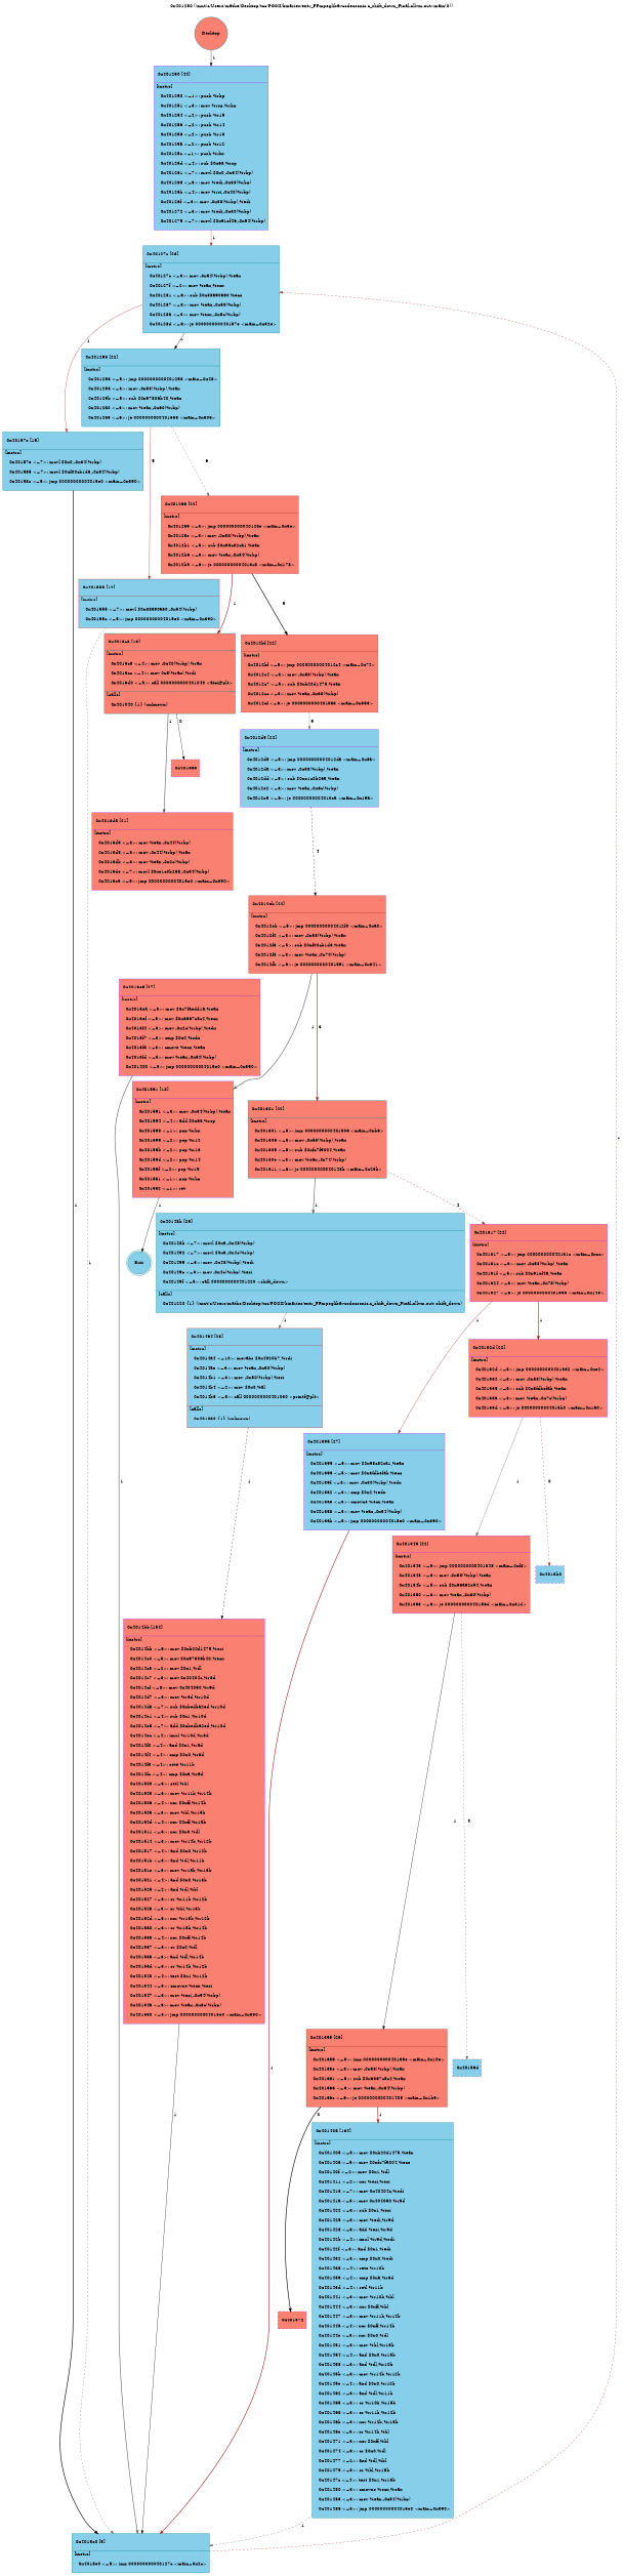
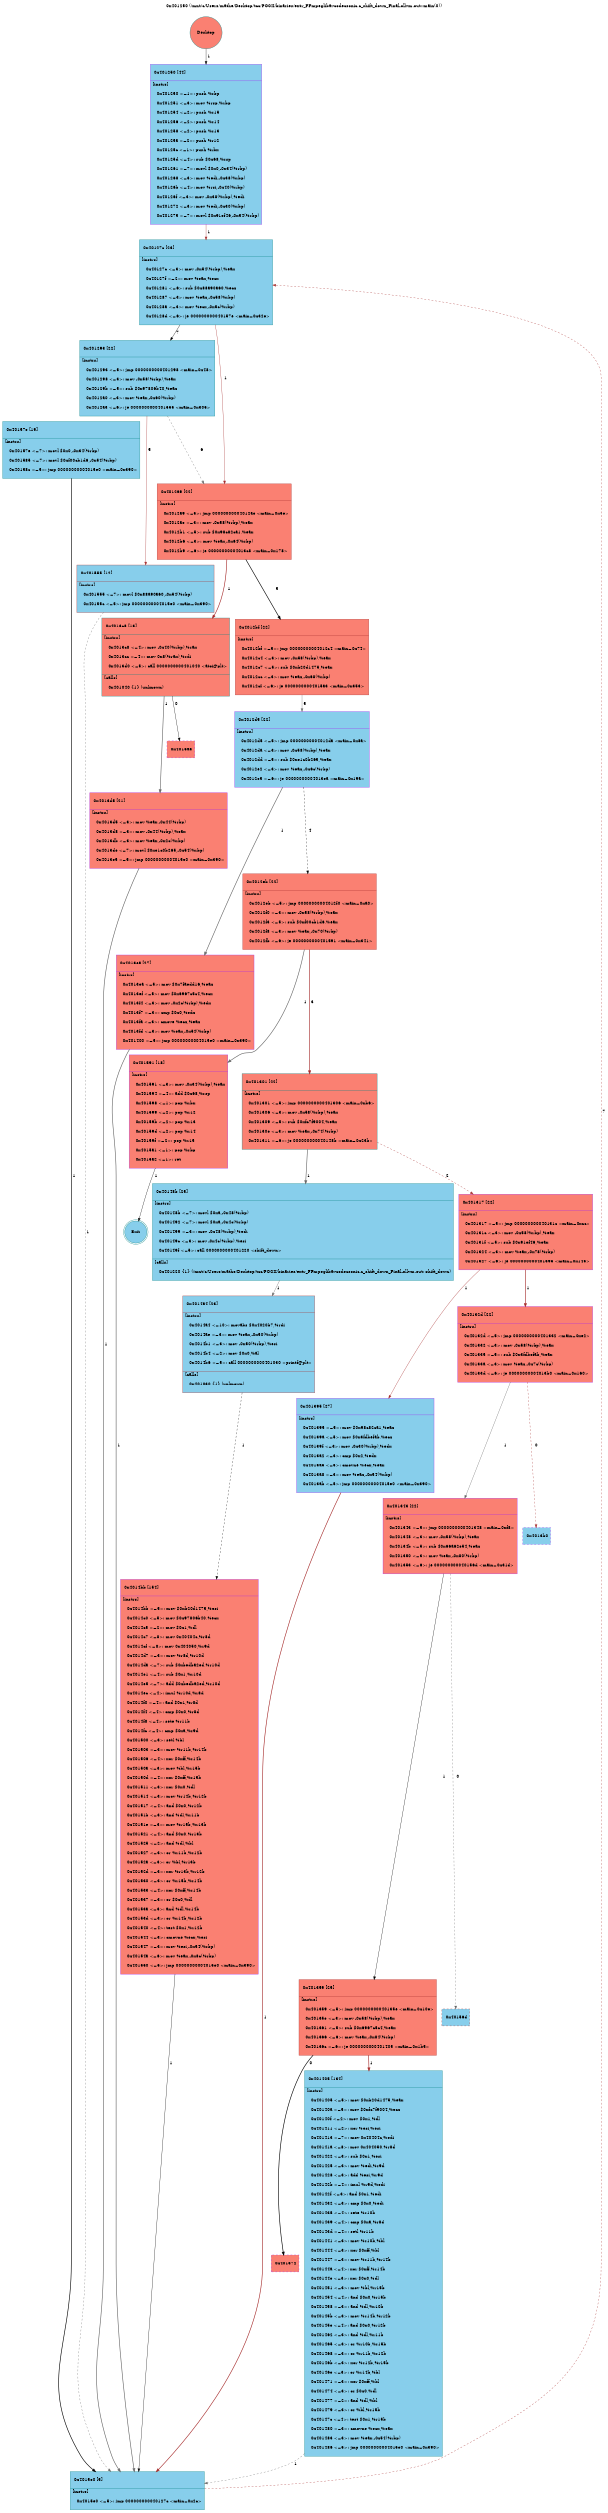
  digraph {
    label="0x401250 (/mnt/c/Users/mathe/Desktop/tcc/POCII/binaries/extr_FFmpeglibavcodecsonic.c_shift_down_Final-ollvm.out::main(0))"
    labelloc=t
    node [color=purple fillcolor=salmon shape=record style=filled]
    edge [color=gray40 style=bold]
    n1 [color=teal height=0.3 label=Desktop shape=circle width=0.3]
    n2 [fillcolor=skyblue label="{\n     0x401250 [44]\l\n     | [instrs]\l\n     &nbsp;&nbsp;0x401250 \<+1\>: push %rbp\l\n     &nbsp;&nbsp;0x401251 \<+3\>: mov %rsp,%rbp\l\n     &nbsp;&nbsp;0x401254 \<+2\>: push %r15\l\n     &nbsp;&nbsp;0x401256 \<+2\>: push %r14\l\n     &nbsp;&nbsp;0x401258 \<+2\>: push %r13\l\n     &nbsp;&nbsp;0x40125a \<+2\>: push %r12\l\n     &nbsp;&nbsp;0x40125c \<+1\>: push %rbx\l\n     &nbsp;&nbsp;0x40125d \<+4\>: sub $0x68,%rsp\l\n     &nbsp;&nbsp;0x401261 \<+7\>: movl $0x0,-0x34(%rbp)\l\n     &nbsp;&nbsp;0x401268 \<+3\>: mov %edi,-0x38(%rbp)\l\n     &nbsp;&nbsp;0x40126b \<+4\>: mov %rsi,-0x40(%rbp)\l\n     &nbsp;&nbsp;0x40126f \<+3\>: mov -0x38(%rbp),%edi\l\n     &nbsp;&nbsp;0x401272 \<+3\>: mov %edi,-0x30(%rbp)\l\n     &nbsp;&nbsp;0x401275 \<+7\>: movl $0x91ef46,-0x54(%rbp)\l\n  }"]
    n3 [color=teal fillcolor=skyblue label="{\n     0x40127c [23]\l\n     | [instrs]\l\n     &nbsp;&nbsp;0x40127c \<+3\>: mov -0x54(%rbp),%eax\l\n     &nbsp;&nbsp;0x40127f \<+2\>: mov %eax,%ecx\l\n     &nbsp;&nbsp;0x401281 \<+6\>: sub $0x88a90a60,%ecx\l\n     &nbsp;&nbsp;0x401287 \<+3\>: mov %eax,-0x58(%rbp)\l\n     &nbsp;&nbsp;0x40128a \<+3\>: mov %ecx,-0x5c(%rbp)\l\n     &nbsp;&nbsp;0x40128d \<+6\>: je 000000000040157e \<main+0x32e\>\l\n  }"]
    n4 [color=teal fillcolor=skyblue label="{\n     0x40157e [19]\l\n     | [instrs]\l\n     &nbsp;&nbsp;0x40157e \<+7\>: movl $0x0,-0x34(%rbp)\l\n     &nbsp;&nbsp;0x401585 \<+7\>: movl $0xf00cb1d6,-0x54(%rbp)\l\n     &nbsp;&nbsp;0x40158c \<+5\>: jmp 00000000004015e0 \<main+0x390\>\l\n  }"]
    n5 [color=teal fillcolor=skyblue label="{\n     0x401293 [22]\l\n     | [instrs]\l\n     &nbsp;&nbsp;0x401293 \<+5\>: jmp 0000000000401298 \<main+0x48\>\l\n     &nbsp;&nbsp;0x401298 \<+3\>: mov -0x58(%rbp),%eax\l\n     &nbsp;&nbsp;0x40129b \<+5\>: sub $0x97806b40,%eax\l\n     &nbsp;&nbsp;0x4012a0 \<+3\>: mov %eax,-0x60(%rbp)\l\n     &nbsp;&nbsp;0x4012a3 \<+6\>: je 0000000000401555 \<main+0x305\>\l\n  }"]
    n6 [color=teal fillcolor=skyblue label="{\n     0x4015e0 [5]\l\n     | [instrs]\l\n     &nbsp;&nbsp;0x4015e0 \<+5\>: jmp 000000000040127c \<main+0x2c\>\l\n  }"]
    n7 [color=brown fillcolor=skyblue label="{\n     0x401555 [12]\l\n     | [instrs]\l\n     &nbsp;&nbsp;0x401555 \<+7\>: movl $0x88a90a60,-0x54(%rbp)\l\n     &nbsp;&nbsp;0x40155c \<+5\>: jmp 00000000004015e0 \<main+0x390\>\l\n  }"]
    n8 [color=brown label="{\n     0x4012a9 [22]\l\n     | [instrs]\l\n     &nbsp;&nbsp;0x4012a9 \<+5\>: jmp 00000000004012ae \<main+0x5e\>\l\n     &nbsp;&nbsp;0x4012ae \<+3\>: mov -0x58(%rbp),%eax\l\n     &nbsp;&nbsp;0x4012b1 \<+5\>: sub $0x98c82ca1,%eax\l\n     &nbsp;&nbsp;0x4012b6 \<+3\>: mov %eax,-0x64(%rbp)\l\n     &nbsp;&nbsp;0x4012b9 \<+6\>: je 00000000004013c8 \<main+0x178\>\l\n  }"]
    n9 [color=teal label="{\n     0x4013c8 [13]\l\n     | [instrs]\l\n     &nbsp;&nbsp;0x4013c8 \<+4\>: mov -0x40(%rbp),%rax\l\n     &nbsp;&nbsp;0x4013cc \<+4\>: mov 0x8(%rax),%rdi\l\n     &nbsp;&nbsp;0x4013d0 \<+5\>: call 0000000000401040 \<atoi@plt\>\l\n     | [calls]\l\n     &nbsp;&nbsp;0x401040 \{1\} (unknown)\l\n  }"]
    n10 [color=brown label="{\n     0x4012bf [22]\l\n     | [instrs]\l\n     &nbsp;&nbsp;0x4012bf \<+5\>: jmp 00000000004012c4 \<main+0x74\>\l\n     &nbsp;&nbsp;0x4012c4 \<+3\>: mov -0x58(%rbp),%eax\l\n     &nbsp;&nbsp;0x4012c7 \<+5\>: sub $0xb20d1475,%eax\l\n     &nbsp;&nbsp;0x4012cc \<+3\>: mov %eax,-0x68(%rbp)\l\n     &nbsp;&nbsp;0x4012cf \<+6\>: je 00000000004015a3 \<main+0x353\>\l\n  }"]
    Exit [color=teal fillcolor=skyblue height=0.3 peripheries=2 shape=circle width=0.3]
    n12 [label="{\n     0x4013d5 [21]\l\n     | [instrs]\l\n     &nbsp;&nbsp;0x4013d5 \<+3\>: mov %eax,-0x44(%rbp)\l\n     &nbsp;&nbsp;0x4013d8 \<+3\>: mov -0x44(%rbp),%eax\l\n     &nbsp;&nbsp;0x4013db \<+3\>: mov %eax,-0x2c(%rbp)\l\n     &nbsp;&nbsp;0x4013de \<+7\>: movl $0xe1c0b265,-0x54(%rbp)\l\n     &nbsp;&nbsp;0x4013e5 \<+5\>: jmp 00000000004015e0 \<main+0x390\>\l\n  }"]
    n13 [label="{\n     0x4015a3\l\n  }" style="dashed,filled"]
    n14 [fillcolor=skyblue label="{\n     0x4012d5 [22]\l\n     | [instrs]\l\n     &nbsp;&nbsp;0x4012d5 \<+5\>: jmp 00000000004012da \<main+0x8a\>\l\n     &nbsp;&nbsp;0x4012da \<+3\>: mov -0x58(%rbp),%eax\l\n     &nbsp;&nbsp;0x4012dd \<+5\>: sub $0xe1c0b265,%eax\l\n     &nbsp;&nbsp;0x4012e2 \<+3\>: mov %eax,-0x6c(%rbp)\l\n     &nbsp;&nbsp;0x4012e5 \<+6\>: je 00000000004013ea \<main+0x19a\>\l\n  }"]
    n15 [label="{\n     0x4014bb [154]\l\n     | [instrs]\l\n     &nbsp;&nbsp;0x4014bb \<+5\>: mov $0xb20d1475,%esi\l\n     &nbsp;&nbsp;0x4014c0 \<+5\>: mov $0x97806b40,%ecx\l\n     &nbsp;&nbsp;0x4014c5 \<+2\>: mov $0x1,%dl\l\n     &nbsp;&nbsp;0x4014c7 \<+8\>: mov 0x40404c,%r8d\l\n     &nbsp;&nbsp;0x4014cf \<+8\>: mov 0x404050,%r9d\l\n     &nbsp;&nbsp;0x4014d7 \<+3\>: mov %r8d,%r10d\l\n     &nbsp;&nbsp;0x4014da \<+7\>: sub $0xbedba2ed,%r10d\l\n     &nbsp;&nbsp;0x4014e1 \<+4\>: sub $0x1,%r10d\l\n     &nbsp;&nbsp;0x4014e5 \<+7\>: add $0xbedba2ed,%r10d\l\n     &nbsp;&nbsp;0x4014ec \<+4\>: imul %r10d,%r8d\l\n     &nbsp;&nbsp;0x4014f0 \<+4\>: and $0x1,%r8d\l\n     &nbsp;&nbsp;0x4014f4 \<+4\>: cmp $0x0,%r8d\l\n     &nbsp;&nbsp;0x4014f8 \<+4\>: sete %r11b\l\n     &nbsp;&nbsp;0x4014fc \<+4\>: cmp $0xa,%r9d\l\n     &nbsp;&nbsp;0x401500 \<+3\>: setl %bl\l\n     &nbsp;&nbsp;0x401503 \<+3\>: mov %r11b,%r14b\l\n     &nbsp;&nbsp;0x401506 \<+4\>: xor $0xff,%r14b\l\n     &nbsp;&nbsp;0x40150a \<+3\>: mov %bl,%r15b\l\n     &nbsp;&nbsp;0x40150d \<+4\>: xor $0xff,%r15b\l\n     &nbsp;&nbsp;0x401511 \<+3\>: xor $0x0,%dl\l\n     &nbsp;&nbsp;0x401514 \<+3\>: mov %r14b,%r12b\l\n     &nbsp;&nbsp;0x401517 \<+4\>: and $0x0,%r12b\l\n     &nbsp;&nbsp;0x40151b \<+3\>: and %dl,%r11b\l\n     &nbsp;&nbsp;0x40151e \<+3\>: mov %r15b,%r13b\l\n     &nbsp;&nbsp;0x401521 \<+4\>: and $0x0,%r13b\l\n     &nbsp;&nbsp;0x401525 \<+2\>: and %dl,%bl\l\n     &nbsp;&nbsp;0x401527 \<+3\>: or %r11b,%r12b\l\n     &nbsp;&nbsp;0x40152a \<+3\>: or %bl,%r13b\l\n     &nbsp;&nbsp;0x40152d \<+3\>: xor %r13b,%r12b\l\n     &nbsp;&nbsp;0x401530 \<+3\>: or %r15b,%r14b\l\n     &nbsp;&nbsp;0x401533 \<+4\>: xor $0xff,%r14b\l\n     &nbsp;&nbsp;0x401537 \<+3\>: or $0x0,%dl\l\n     &nbsp;&nbsp;0x40153a \<+3\>: and %dl,%r14b\l\n     &nbsp;&nbsp;0x40153d \<+3\>: or %r14b,%r12b\l\n     &nbsp;&nbsp;0x401540 \<+4\>: test $0x1,%r12b\l\n     &nbsp;&nbsp;0x401544 \<+3\>: cmovne %ecx,%esi\l\n     &nbsp;&nbsp;0x401547 \<+3\>: mov %esi,-0x54(%rbp)\l\n     &nbsp;&nbsp;0x40154a \<+6\>: mov %eax,-0x8c(%rbp)\l\n     &nbsp;&nbsp;0x401550 \<+5\>: jmp 00000000004015e0 \<main+0x390\>\l\n  }"]
    n16 [label="{\n     0x4013ea [27]\l\n     | [instrs]\l\n     &nbsp;&nbsp;0x4013ea \<+5\>: mov $0x7faedd16,%eax\l\n     &nbsp;&nbsp;0x4013ef \<+5\>: mov $0x6967c5c4,%ecx\l\n     &nbsp;&nbsp;0x4013f4 \<+3\>: mov -0x2c(%rbp),%edx\l\n     &nbsp;&nbsp;0x4013f7 \<+3\>: cmp $0x0,%edx\l\n     &nbsp;&nbsp;0x4013fa \<+3\>: cmove %ecx,%eax\l\n     &nbsp;&nbsp;0x4013fd \<+3\>: mov %eax,-0x54(%rbp)\l\n     &nbsp;&nbsp;0x401400 \<+5\>: jmp 00000000004015e0 \<main+0x390\>\l\n  }"]
    n17 [color=brown label="{\n     0x4012eb [22]\l\n     | [instrs]\l\n     &nbsp;&nbsp;0x4012eb \<+5\>: jmp 00000000004012f0 \<main+0xa0\>\l\n     &nbsp;&nbsp;0x4012f0 \<+3\>: mov -0x58(%rbp),%eax\l\n     &nbsp;&nbsp;0x4012f3 \<+5\>: sub $0xf00cb1d6,%eax\l\n     &nbsp;&nbsp;0x4012f8 \<+3\>: mov %eax,-0x70(%rbp)\l\n     &nbsp;&nbsp;0x4012fb \<+6\>: je 0000000000401591 \<main+0x341\>\l\n  }"]
    n18 [color=brown fillcolor=skyblue label="{\n     0x4014a4 [23]\l\n     | [instrs]\l\n     &nbsp;&nbsp;0x4014a4 \<+10\>: movabs $0x4020b7,%rdi\l\n     &nbsp;&nbsp;0x4014ae \<+3\>: mov %eax,-0x50(%rbp)\l\n     &nbsp;&nbsp;0x4014b1 \<+3\>: mov -0x50(%rbp),%esi\l\n     &nbsp;&nbsp;0x4014b4 \<+2\>: mov $0x0,%al\l\n     &nbsp;&nbsp;0x4014b6 \<+5\>: call 0000000000401030 \<printf@plt\>\l\n     | [calls]\l\n     &nbsp;&nbsp;0x401030 \{1\} (unknown)\l\n  }"]
    n19 [label="{\n     0x401591 [18]\l\n     | [instrs]\l\n     &nbsp;&nbsp;0x401591 \<+3\>: mov -0x34(%rbp),%eax\l\n     &nbsp;&nbsp;0x401594 \<+4\>: add $0x68,%rsp\l\n     &nbsp;&nbsp;0x401598 \<+1\>: pop %rbx\l\n     &nbsp;&nbsp;0x401599 \<+2\>: pop %r12\l\n     &nbsp;&nbsp;0x40159b \<+2\>: pop %r13\l\n     &nbsp;&nbsp;0x40159d \<+2\>: pop %r14\l\n     &nbsp;&nbsp;0x40159f \<+2\>: pop %r15\l\n     &nbsp;&nbsp;0x4015a1 \<+1\>: pop %rbp\l\n     &nbsp;&nbsp;0x4015a2 \<+1\>: ret\l\n  }"]
    n20 [color=teal label="{\n     0x401301 [22]\l\n     | [instrs]\l\n     &nbsp;&nbsp;0x401301 \<+5\>: jmp 0000000000401306 \<main+0xb6\>\l\n     &nbsp;&nbsp;0x401306 \<+3\>: mov -0x58(%rbp),%eax\l\n     &nbsp;&nbsp;0x401309 \<+5\>: sub $0xfc7f9004,%eax\l\n     &nbsp;&nbsp;0x40130e \<+3\>: mov %eax,-0x74(%rbp)\l\n     &nbsp;&nbsp;0x401311 \<+6\>: je 000000000040148b \<main+0x23b\>\l\n  }"]
    n21 [label="{\n     0x401372\l\n  }" style="dashed,filled"]
    n22 [color=teal fillcolor=skyblue label="{\n     0x40148b [25]\l\n     | [instrs]\l\n     &nbsp;&nbsp;0x40148b \<+7\>: movl $0xa,-0x48(%rbp)\l\n     &nbsp;&nbsp;0x401492 \<+7\>: movl $0xa,-0x4c(%rbp)\l\n     &nbsp;&nbsp;0x401499 \<+3\>: mov -0x48(%rbp),%edi\l\n     &nbsp;&nbsp;0x40149c \<+3\>: mov -0x4c(%rbp),%esi\l\n     &nbsp;&nbsp;0x40149f \<+5\>: call 0000000000401220 \<shift_down\>\l\n     | [calls]\l\n     &nbsp;&nbsp;0x401220 \{1\} (/mnt/c/Users/mathe/Desktop/tcc/POCII/binaries/extr_FFmpeglibavcodecsonic.c_shift_down_Final-ollvm.out::shift_down)\l\n  }"]
    n23 [label="{\n     0x401317 [22]\l\n     | [instrs]\l\n     &nbsp;&nbsp;0x401317 \<+5\>: jmp 000000000040131c \<main+0xcc\>\l\n     &nbsp;&nbsp;0x40131c \<+3\>: mov -0x58(%rbp),%eax\l\n     &nbsp;&nbsp;0x40131f \<+5\>: sub $0x91ef46,%eax\l\n     &nbsp;&nbsp;0x401324 \<+3\>: mov %eax,-0x78(%rbp)\l\n     &nbsp;&nbsp;0x401327 \<+6\>: je 0000000000401395 \<main+0x145\>\l\n  }"]
    n24 [color=teal fillcolor=skyblue label="{\n     0x401405 [134]\l\n     | [instrs]\l\n     &nbsp;&nbsp;0x401405 \<+5\>: mov $0xb20d1475,%eax\l\n     &nbsp;&nbsp;0x40140a \<+5\>: mov $0xfc7f9004,%ecx\l\n     &nbsp;&nbsp;0x40140f \<+2\>: mov $0x1,%dl\l\n     &nbsp;&nbsp;0x401411 \<+2\>: xor %esi,%esi\l\n     &nbsp;&nbsp;0x401413 \<+7\>: mov 0x40404c,%edi\l\n     &nbsp;&nbsp;0x40141a \<+8\>: mov 0x404050,%r8d\l\n     &nbsp;&nbsp;0x401422 \<+3\>: sub $0x1,%esi\l\n     &nbsp;&nbsp;0x401425 \<+3\>: mov %edi,%r9d\l\n     &nbsp;&nbsp;0x401428 \<+3\>: add %esi,%r9d\l\n     &nbsp;&nbsp;0x40142b \<+4\>: imul %r9d,%edi\l\n     &nbsp;&nbsp;0x40142f \<+3\>: and $0x1,%edi\l\n     &nbsp;&nbsp;0x401432 \<+3\>: cmp $0x0,%edi\l\n     &nbsp;&nbsp;0x401435 \<+4\>: sete %r10b\l\n     &nbsp;&nbsp;0x401439 \<+4\>: cmp $0xa,%r8d\l\n     &nbsp;&nbsp;0x40143d \<+4\>: setl %r11b\l\n     &nbsp;&nbsp;0x401441 \<+3\>: mov %r10b,%bl\l\n     &nbsp;&nbsp;0x401444 \<+3\>: xor $0xff,%bl\l\n     &nbsp;&nbsp;0x401447 \<+3\>: mov %r11b,%r14b\l\n     &nbsp;&nbsp;0x40144a \<+4\>: xor $0xff,%r14b\l\n     &nbsp;&nbsp;0x40144e \<+3\>: xor $0x0,%dl\l\n     &nbsp;&nbsp;0x401451 \<+3\>: mov %bl,%r15b\l\n     &nbsp;&nbsp;0x401454 \<+4\>: and $0x0,%r15b\l\n     &nbsp;&nbsp;0x401458 \<+3\>: and %dl,%r10b\l\n     &nbsp;&nbsp;0x40145b \<+3\>: mov %r14b,%r12b\l\n     &nbsp;&nbsp;0x40145e \<+4\>: and $0x0,%r12b\l\n     &nbsp;&nbsp;0x401462 \<+3\>: and %dl,%r11b\l\n     &nbsp;&nbsp;0x401465 \<+3\>: or %r10b,%r15b\l\n     &nbsp;&nbsp;0x401468 \<+3\>: or %r11b,%r12b\l\n     &nbsp;&nbsp;0x40146b \<+3\>: xor %r12b,%r15b\l\n     &nbsp;&nbsp;0x40146e \<+3\>: or %r14b,%bl\l\n     &nbsp;&nbsp;0x401471 \<+3\>: xor $0xff,%bl\l\n     &nbsp;&nbsp;0x401474 \<+3\>: or $0x0,%dl\l\n     &nbsp;&nbsp;0x401477 \<+2\>: and %dl,%bl\l\n     &nbsp;&nbsp;0x401479 \<+3\>: or %bl,%r15b\l\n     &nbsp;&nbsp;0x40147c \<+4\>: test $0x1,%r15b\l\n     &nbsp;&nbsp;0x401480 \<+3\>: cmovne %ecx,%eax\l\n     &nbsp;&nbsp;0x401483 \<+3\>: mov %eax,-0x54(%rbp)\l\n     &nbsp;&nbsp;0x401486 \<+5\>: jmp 00000000004015e0 \<main+0x390\>\l\n  }"]
    n25 [fillcolor=skyblue label="{\n     0x401395 [27]\l\n     | [instrs]\l\n     &nbsp;&nbsp;0x401395 \<+5\>: mov $0x98c82ca1,%eax\l\n     &nbsp;&nbsp;0x40139a \<+5\>: mov $0x3fdbefab,%ecx\l\n     &nbsp;&nbsp;0x40139f \<+3\>: mov -0x30(%rbp),%edx\l\n     &nbsp;&nbsp;0x4013a2 \<+3\>: cmp $0x2,%edx\l\n     &nbsp;&nbsp;0x4013a5 \<+3\>: cmovne %ecx,%eax\l\n     &nbsp;&nbsp;0x4013a8 \<+3\>: mov %eax,-0x54(%rbp)\l\n     &nbsp;&nbsp;0x4013ab \<+5\>: jmp 00000000004015e0 \<main+0x390\>\l\n  }"]
    n26 [label="{\n     0x40132d [22]\l\n     | [instrs]\l\n     &nbsp;&nbsp;0x40132d \<+5\>: jmp 0000000000401332 \<main+0xe2\>\l\n     &nbsp;&nbsp;0x401332 \<+3\>: mov -0x58(%rbp),%eax\l\n     &nbsp;&nbsp;0x401335 \<+5\>: sub $0x3fdbefab,%eax\l\n     &nbsp;&nbsp;0x40133a \<+3\>: mov %eax,-0x7c(%rbp)\l\n     &nbsp;&nbsp;0x40133d \<+6\>: je 00000000004013b0 \<main+0x160\>\l\n  }"]
    n27 [color=brown label="{\n     0x401359 [25]\l\n     | [instrs]\l\n     &nbsp;&nbsp;0x401359 \<+5\>: jmp 000000000040135e \<main+0x10e\>\l\n     &nbsp;&nbsp;0x40135e \<+3\>: mov -0x58(%rbp),%eax\l\n     &nbsp;&nbsp;0x401361 \<+5\>: sub $0x6967c5c4,%eax\l\n     &nbsp;&nbsp;0x401366 \<+6\>: mov %eax,-0x84(%rbp)\l\n     &nbsp;&nbsp;0x40136c \<+6\>: je 0000000000401405 \<main+0x1b5\>\l\n  }"]
    n28 [label="{\n     0x401343 [22]\l\n     | [instrs]\l\n     &nbsp;&nbsp;0x401343 \<+5\>: jmp 0000000000401348 \<main+0xf8\>\l\n     &nbsp;&nbsp;0x401348 \<+3\>: mov -0x58(%rbp),%eax\l\n     &nbsp;&nbsp;0x40134b \<+5\>: sub $0x66a62e54,%eax\l\n     &nbsp;&nbsp;0x401350 \<+3\>: mov %eax,-0x80(%rbp)\l\n     &nbsp;&nbsp;0x401353 \<+6\>: je 000000000040156d \<main+0x31d\>\l\n  }"]
    n29 [fillcolor=skyblue label="{\n     0x4013b0\l\n  }" style="dashed,filled"]
    n30 [color=brown fillcolor=skyblue label="{\n     0x40156d\l\n  }" style="dashed,filled"]
    n1 -> n2 [color=black label=" 1" style=solid]
    n2 -> n3 [color=brown label=" 1" style=solid]
-   n3 -> n4 [color=brown label=" 1" style=solid]
+   n3 -> n8 [color=brown label=" 1" style=solid]
    n3 -> n5 [color=black label=" 7" style=solid]
    n4 -> n6 [color=black label=" 1"]
    n5 -> n7 [color=brown label=" 5" style=solid]
    n5 -> n8 [label=" 6" style=dashed]
    n6 -> n3 [color=brown label=" 7" style=dashed]
    n7 -> n6 [label=" 1" style=dashed]
    n8 -> n9 [color=brown label=" 1"]
    n8 -> n10 [color=black label=" 5"]
    n9 -> n12 [label=" 1"]
    n9 -> n13 [color=black label=" 0" style=solid]
    n10 -> n14 [label=" 5" style=solid]
+   n12 -> n6 [label=" 1"]
+   n14 -> n16 [label=" 1"]
    n14 -> n17 [color=black label=" 4" style=dashed]
    n15 -> n6 [color=black label=" 1" style=solid]
    n16 -> n6 [label=" 1"]
    n17 -> n19 [label=" 1"]
    n17 -> n20 [color=brown label=" 3"]
    n18 -> n15 [color=black label=" 1" style=dashed]
    n19 -> Exit [color=black label=" 1" style=solid]
    n20 -> n22 [label=" 1"]
    n20 -> n23 [color=brown label=" 2" style=dashed]
    n22 -> n18 [label=" 1" style=solid]
    n23 -> n25 [color=brown label=" 1" style=solid]
    n23 -> n26 [color=brown label=" 1"]
    n24 -> n6 [label=" 1" style=dashed]
    n25 -> n6 [color=brown label=" 1"]
    n26 -> n28 [label=" 1" style=solid]
    n26 -> n29 [color=brown label=" 0" style=dashed]
    n27 -> n21 [color=black label=" 0"]
    n27 -> n24 [color=brown label=" 1"]
    n28 -> n27 [color=black label=" 1" style=solid]
    n28 -> n30 [label=" 0" style=dashed]
  }
